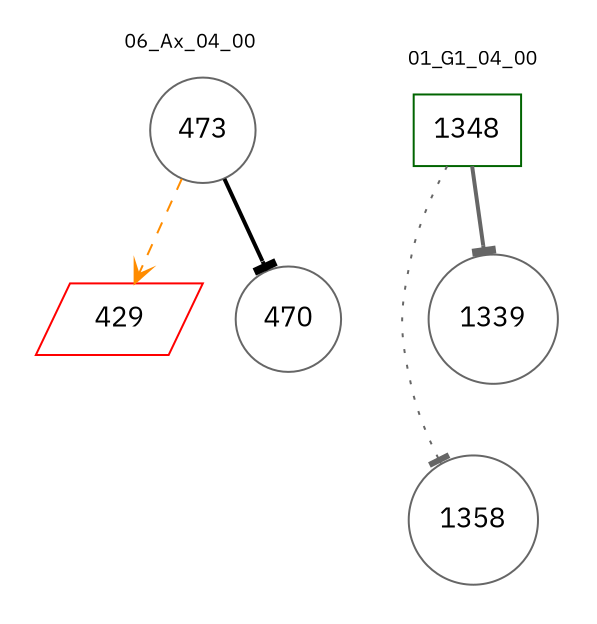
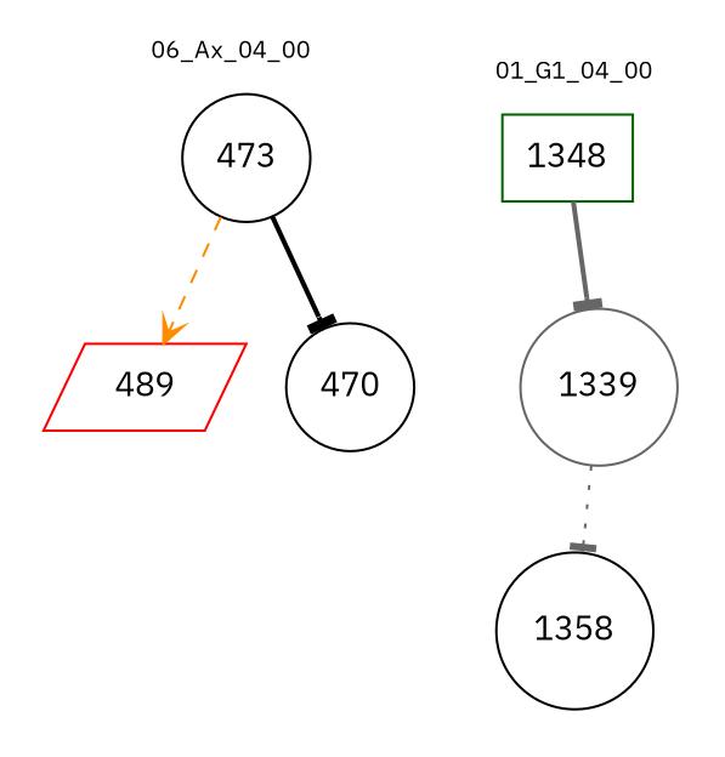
  digraph {
    fontname="IBM Plex Sans"
    node [color=black fontname="IBM Plex Sans" shape=circle]
    edge [arrowhead=tee color=gray40 fontname="IBM Plex Sans" style=bold]
-   n1 [color=gray40 label=473]
-   n2 [color=red label=429 shape=parallelogram]
-   n3 [color=gray40 label=470]
+   n1 [label=473]
+   n2 [color=red label=489 shape=parallelogram]
+   n3 [label=470]
    n4 [color=darkgreen label=1348 shape=box]
-   n5 [color=gray40 label=1358]
+   n5 [label=1358]
    n6 [color=gray40 label=1339]
    subgraph cluster_1 {
      color=white
      fontsize=10
      label="06_Ax_04_00"
      n1
      n2
      n3
    }
    subgraph cluster_2 {
      color=white
      fontsize=10
      label="01_G1_04_00"
      n4
      n5
      n6
    }
    n1 -> n2 [arrowhead=vee color=darkorange style=dashed]
    n1 -> n3 [color=black]
-   n4 -> n5 [style=dotted]
+   n6 -> n5 [style=dotted]
    n4 -> n6
  }
